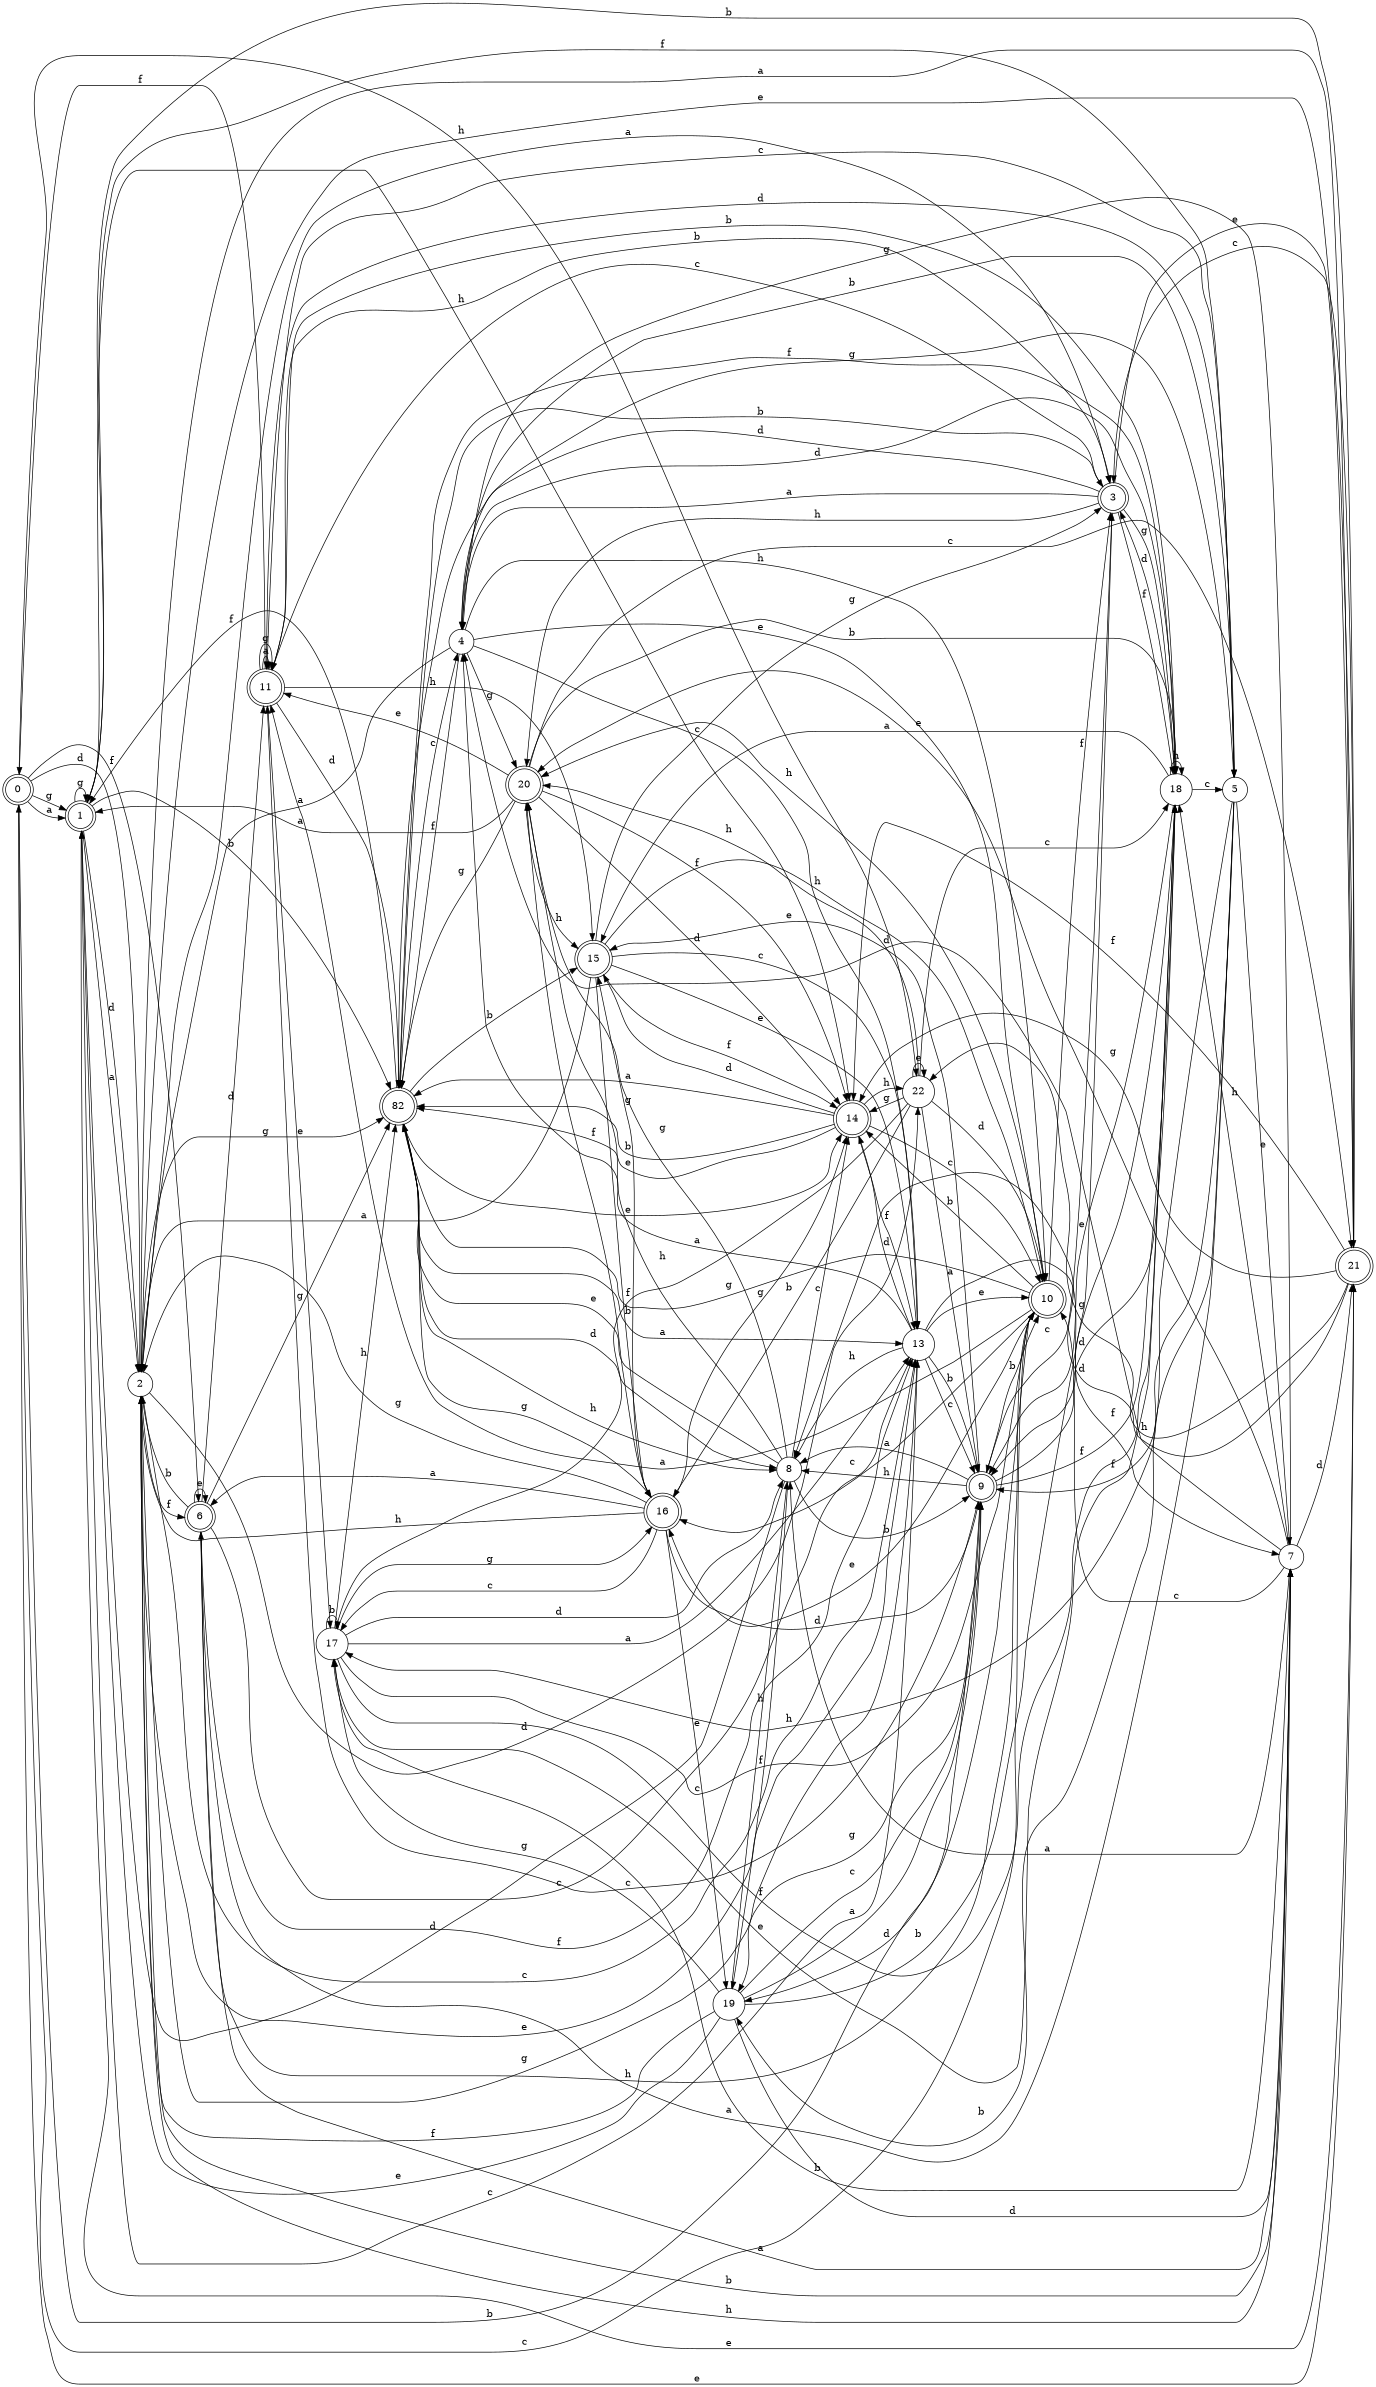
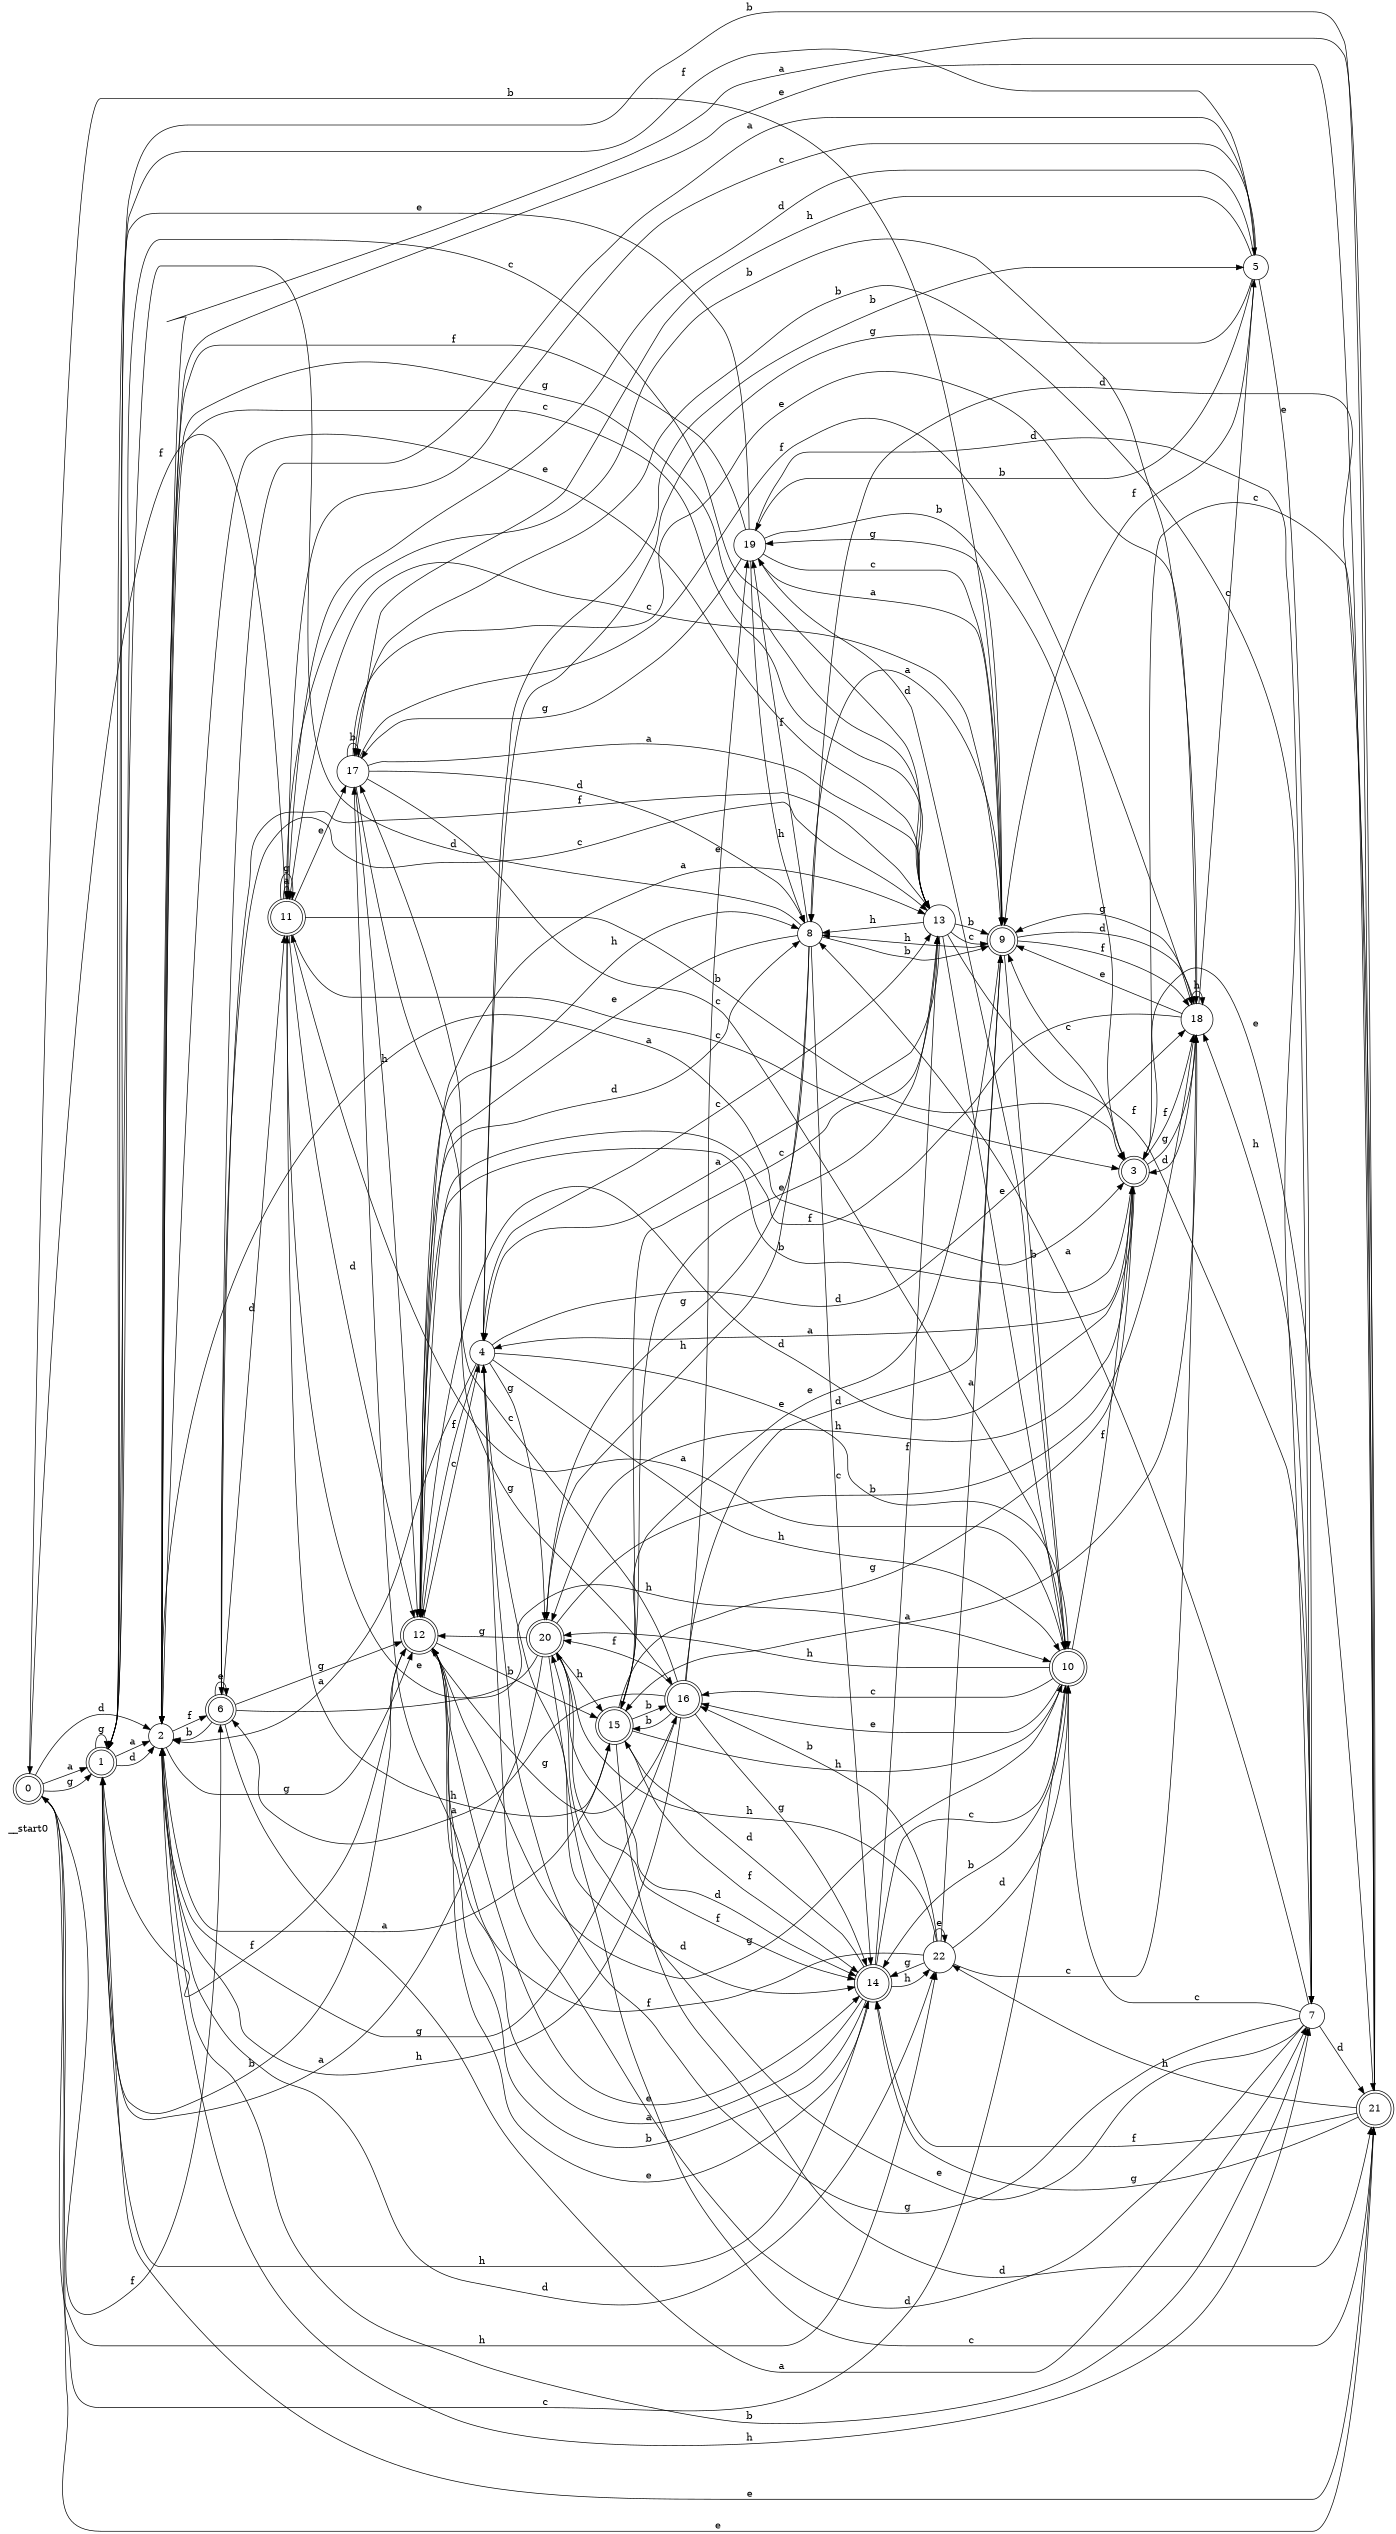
  digraph {
    rankdir=LR
    node [shape=doublecircle color=black fillcolor=white style="rounded,filled"]
+   __start0 [shape=none color="" fillcolor="" style=""]
    n2 [label=0]
    n3 [label=1]
    n4 [label=2 shape=circle style=filled]
    n5 [label=6]
    n6 [label=9]
    n7 [label=21]
    n8 [label=22 shape=circle style=filled]
    n9 [label=5 shape=circle style=filled]
-   n10 [label=82]
+   n10 [label=12]
    n11 [label=13 shape=circle style=filled]
    n12 [label=14]
    n13 [label=3]
    n14 [label=7 shape=circle style=filled]
    n15 [label=10]
    n16 [label=11]
    n17 [label=18 shape=circle style=filled]
    n18 [label=19 shape=circle style=filled]
    n19 [label=8 shape=circle style=filled]
    n20 [label=15]
    n21 [label=20]
    n22 [label=16]
    n23 [label=17 shape=circle style=filled]
    n24 [label=4 shape=circle style=filled]
    n2 -> n3 [label=a]
    n2 -> n3 [label=g]
    n2 -> n4 [label=d]
    n2 -> n5 [label=f]
    n2 -> n6 [label=b]
    n2 -> n7 [label=e]
    n2 -> n8 [label=h]
    n3 -> n3 [label=g]
    n3 -> n4 [label=a]
    n3 -> n4 [label=d]
    n3 -> n7 [label=e]
    n3 -> n9 [label=f]
    n3 -> n10 [label=b]
    n3 -> n11 [label=c]
    n3 -> n12 [label=h]
    n4 -> n5 [label=f]
    n4 -> n8 [label=d]
    n4 -> n10 [label=g]
    n4 -> n11 [label=c]
    n4 -> n11 [label=e]
    n4 -> n13 [label=a]
    n4 -> n14 [label=b]
    n4 -> n14 [label=h]
    n5 -> n4 [label=b]
    n5 -> n5 [label=e]
    n5 -> n10 [label=g]
    n5 -> n11 [label=c]
    n5 -> n11 [label=f]
    n5 -> n14 [label=a]
    n5 -> n15 [label=h]
    n5 -> n16 [label=d]
    n6 -> n15 [label=b]
    n6 -> n16 [label=c]
    n6 -> n17 [label=d]
    n6 -> n17 [label=f]
    n6 -> n18 [label=g]
    n6 -> n19 [label=a]
    n6 -> n19 [label=h]
    n6 -> n20 [label=e]
    n7 -> n3 [label=b]
    n7 -> n4 [label=a]
    n7 -> n4 [label=e]
    n7 -> n8 [label=h]
    n7 -> n12 [label=f]
    n7 -> n12 [label=g]
    n7 -> n13 [label=c]
    n7 -> n19 [label=d]
    n8 -> n6 [label=a]
    n8 -> n8 [label=e]
    n8 -> n12 [label=g]
    n8 -> n15 [label=d]
    n8 -> n17 [label=c]
    n8 -> n21 [label=h]
    n8 -> n22 [label=b]
    n8 -> n23 [label=f]
    n9 -> n5 [label=a]
    n9 -> n6 [label=f]
    n9 -> n14 [label=e]
    n9 -> n16 [label=c]
    n9 -> n16 [label=d]
    n9 -> n18 [label=b]
    n9 -> n23 [label=h]
    n9 -> n24 [label=g]
    n10 -> n3 [label=f]
    n10 -> n11 [label=a]
    n10 -> n12 [label=e]
    n10 -> n19 [label=d]
    n10 -> n19 [label=h]
    n10 -> n20 [label=b]
    n10 -> n22 [label=g]
    n10 -> n24 [label=c]
    n11 -> n4 [label=g]
    n11 -> n6 [label=b]
    n11 -> n6 [label=c]
-   n11 -> n12 [label=d]
+   n24 -> n12 [label=d]
    n11 -> n14 [label=f]
    n11 -> n15 [label=e]
    n11 -> n19 [label=h]
    n11 -> n24 [label=a]
    n12 -> n8 [label=h]
    n12 -> n10 [label=a]
    n12 -> n10 [label=b]
    n12 -> n10 [label=e]
    n12 -> n11 [label=f]
    n12 -> n15 [label=c]
    n12 -> n20 [label=d]
    n13 -> n6 [label=c]
    n13 -> n7 [label=e]
    n13 -> n10 [label=b]
    n13 -> n10 [label=d]
    n13 -> n17 [label=f]
    n13 -> n17 [label=g]
    n13 -> n21 [label=h]
    n13 -> n24 [label=a]
    n14 -> n7 [label=d]
    n14 -> n15 [label=c]
    n14 -> n17 [label=h]
    n14 -> n19 [label=a]
    n14 -> n21 [label=e]
    n14 -> n23 [label=b]
    n14 -> n24 [label=d]
    n14 -> n24 [label=g]
    n15 -> n2 [label=c]
    n15 -> n10 [label=g]
    n15 -> n12 [label=b]
    n15 -> n13 [label=f]
    n15 -> n16 [label=a]
    n15 -> n18 [label=d]
    n15 -> n21 [label=h]
    n15 -> n22 [label=c]
    n15 -> n22 [label=e]
    n16 -> n2 [label=f]
    n16 -> n10 [label=d]
    n16 -> n13 [label=b]
    n16 -> n13 [label=c]
    n16 -> n16 [label=a]
    n16 -> n16 [label=g]
    n16 -> n20 [label=h]
    n16 -> n23 [label=e]
    n17 -> n6 [label=e]
    n17 -> n6 [label=g]
    n17 -> n9 [label=c]
    n17 -> n10 [label=f]
    n17 -> n13 [label=d]
    n17 -> n16 [label=b]
    n17 -> n17 [label=h]
    n17 -> n20 [label=a]
    n18 -> n3 [label=e]
    n18 -> n4 [label=f]
    n18 -> n6 [label=a]
    n18 -> n6 [label=c]
    n18 -> n13 [label=b]
    n18 -> n14 [label=d]
    n18 -> n19 [label=h]
    n18 -> n23 [label=g]
    n19 -> n3 [label=d]
    n19 -> n6 [label=b]
    n19 -> n10 [label=e]
    n19 -> n12 [label=c]
    n19 -> n18 [label=f]
    n19 -> n21 [label=g]
    n19 -> n21 [label=h]
    n20 -> n4 [label=a]
+   n20 -> n7 [label=d]
    n20 -> n11 [label=c]
    n20 -> n11 [label=e]
    n20 -> n12 [label=f]
    n20 -> n13 [label=g]
    n20 -> n15 [label=h]
    n20 -> n22 [label=b]
    n21 -> n3 [label=a]
    n21 -> n7 [label=c]
    n21 -> n10 [label=g]
    n21 -> n12 [label=d]
    n21 -> n12 [label=f]
    n21 -> n16 [label=e]
    n21 -> n17 [label=b]
    n21 -> n20 [label=h]
    n22 -> n4 [label=g]
    n22 -> n4 [label=h]
    n22 -> n5 [label=a]
    n22 -> n6 [label=d]
    n22 -> n12 [label=g]
    n22 -> n18 [label=e]
-   n22 -> n20 [label=g]
+   n22 -> n20 [label=b]
    n22 -> n21 [label=f]
    n22 -> n23 [label=c]
    n23 -> n10 [label=h]
    n23 -> n11 [label=a]
    n23 -> n15 [label=c]
    n23 -> n17 [label=e]
    n23 -> n17 [label=f]
    n23 -> n19 [label=d]
    n23 -> n22 [label=g]
    n23 -> n23 [label=b]
    n24 -> n4 [label=a]
    n24 -> n9 [label=b]
    n24 -> n10 [label=f]
    n24 -> n11 [label=c]
    n24 -> n15 [label=e]
    n24 -> n15 [label=h]
    n24 -> n17 [label=d]
    n24 -> n21 [label=g]
  }
